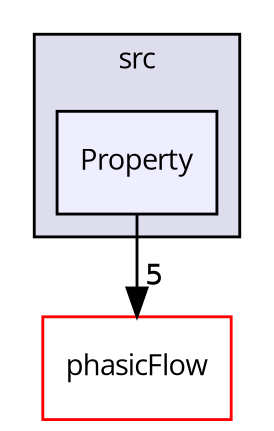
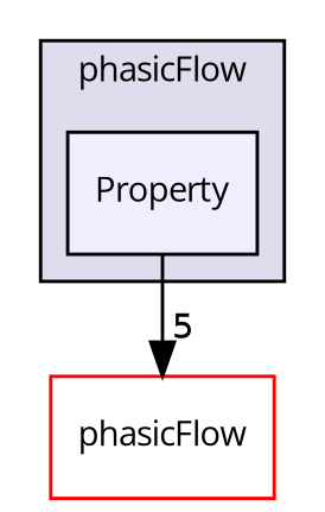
  digraph {
    compound=true
    fontname="Open Sans"
    node [fontname="Open Sans" fontsize=10 shape=box style=filled]
    n1 [fillcolor="#eeeeff" label=Property pencolor=black]
    n2 [color=red fillcolor=white label=phasicFlow]
    subgraph cluster_1 {
      bgcolor="#ddddee"
      fontsize=10
-     label=src
+     label=phasicFlow
      pencolor=black
      n1
    }
    n1 -> n2 [headlabel=5 labeldistance=1.5 labelfontname=Helvetica labelfontsize=10 fontname="Open Sans"]
  }
